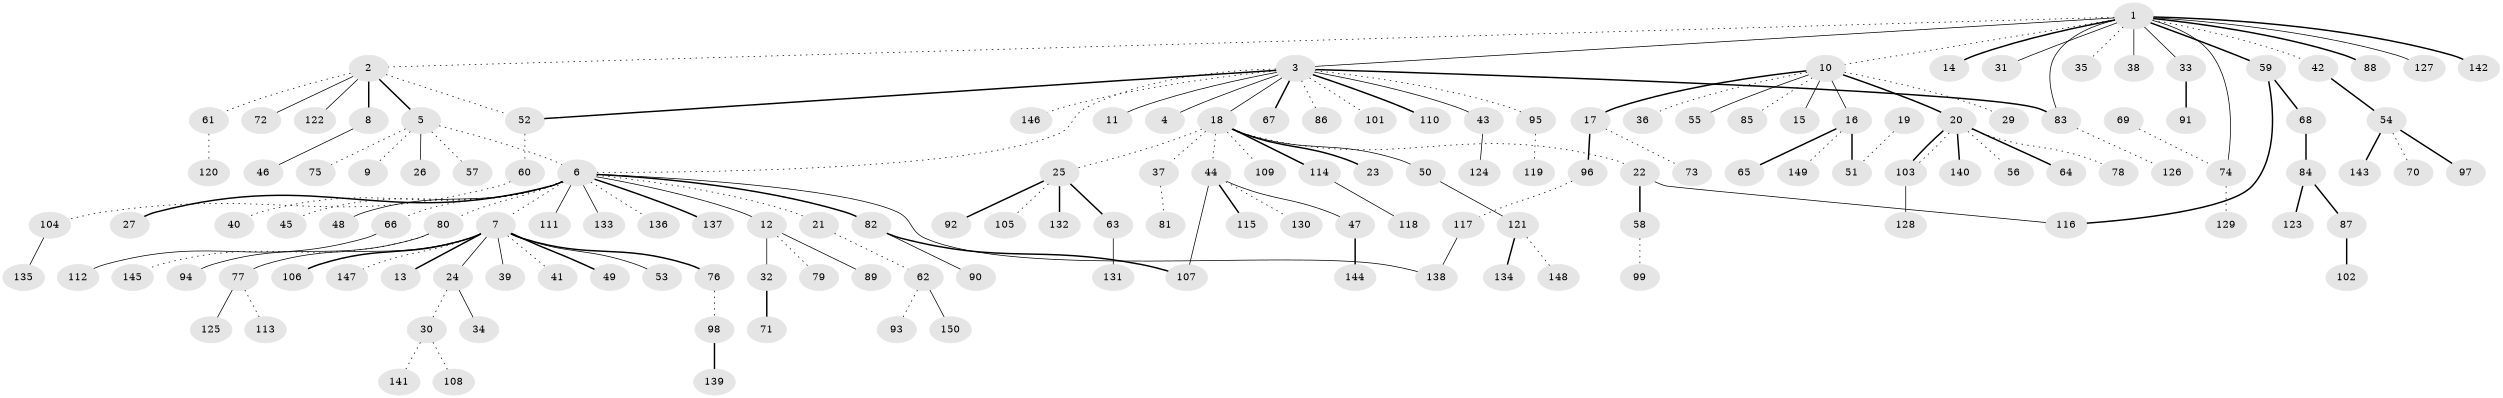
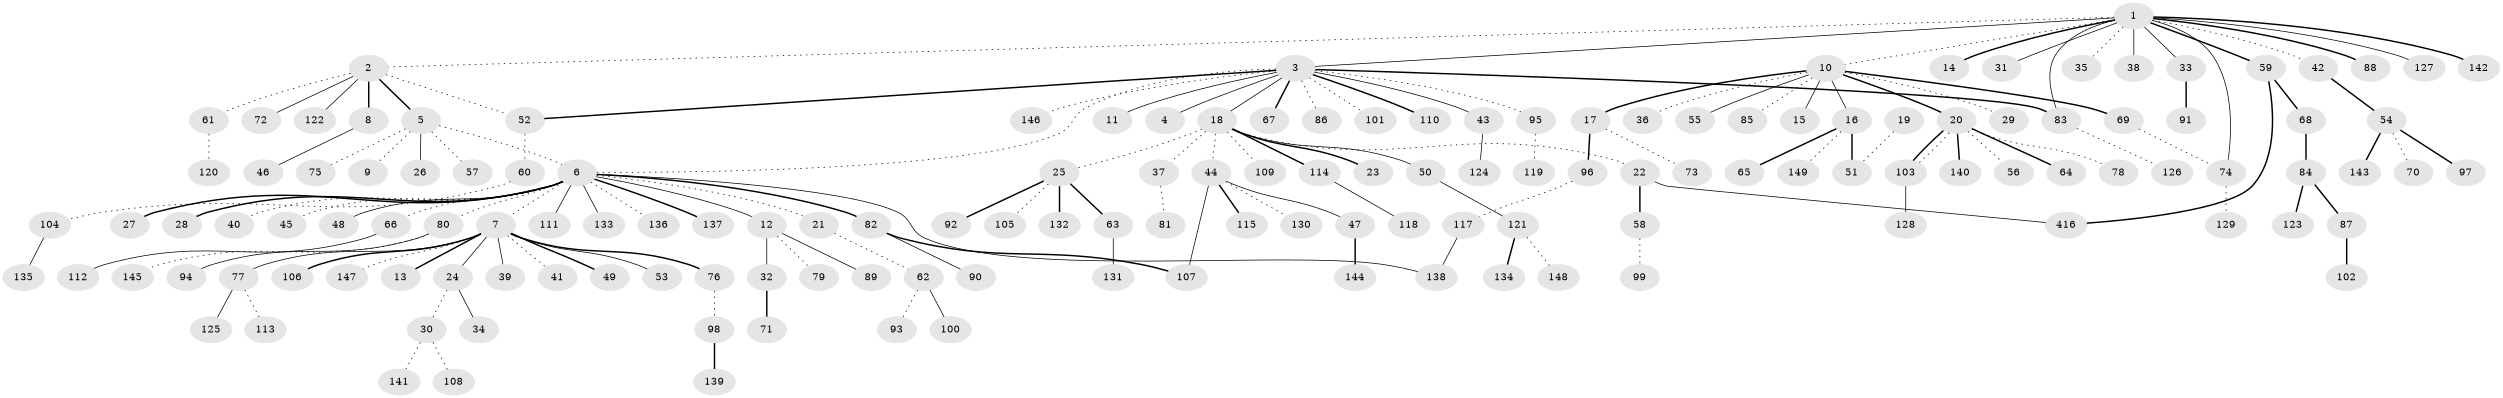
  graph {
    node [color=gray90 style=filled]
    edge [style=dotted]
    1
    2
    3
    10
    14
    31
    33
    35
    38
    42
    59
    74
    83
    88
    127
    142
    5
    8
    52
    61
    72
    122
    4
    6
    11
    18
    43
    67
    86
    95
    101
    110
    146
    15
    16
    17
    20
    29
    36
    55
    69
    85
    91
    54
-   116
+   116 [label=416]
    68
    129
    126
    9
    26
    57
    75
    46
    60
    120
    7
    12
    21
    27
+   28
    40
    45
    48
    66
    80
    82
    111
    133
    136
    137
    138
    22
    23
    25
    37
    44
    50
    109
    114
    124
    119
    13
    24
    39
    41
    49
    53
    76
    77
    106
    147
    32
    79
    89
    62
    112
    94
    145
    107
    90
    30
    34
    98
    113
    125
    65
    149
    51
    73
    96
    56
    64
    78
    103
    140
    71
    19
    117
    58
    63
    92
    105
    132
    81
    47
    115
    130
    121
    118
    128
    93
-   100 [label=150]
+   100
    99
    108
    141
    131
    70
    97
    143
    144
    134
    148
    104
    84
    135
    87
    123
    139
    102
    1 -- 2
    1 -- 3 [style=solid]
    1 -- 10
    1 -- 14 [style=bold]
    1 -- 31 [style=solid]
    1 -- 33 [style=solid]
    1 -- 35
    1 -- 38 [style=solid]
    1 -- 42
    1 -- 59 [style=bold]
    1 -- 74 [style=solid]
    1 -- 83 [style=solid]
    1 -- 88 [style=bold]
    1 -- 127 [style=solid]
    1 -- 142 [style=bold]
    2 -- 5 [style=bold]
    2 -- 8 [style=bold]
    2 -- 52
    2 -- 61
    2 -- 72 [style=solid]
    2 -- 122 [style=solid]
    3 -- 83 [style=bold]
    3 -- 52 [style=bold]
    3 -- 4 [style=solid]
    3 -- 6
    3 -- 11 [style=solid]
    3 -- 18 [style=solid]
    3 -- 43 [style=solid]
    3 -- 67 [style=bold]
    3 -- 86
    3 -- 95
    3 -- 101
    3 -- 110 [style=bold]
    3 -- 146
    10 -- 15 [style=solid]
    10 -- 16 [style=solid]
    10 -- 17 [style=bold]
    10 -- 20 [style=bold]
    10 -- 29
    10 -- 36
    10 -- 55 [style=solid]
+   10 -- 69 [style=bold]
    10 -- 85
    33 -- 91 [style=bold]
    42 -- 54 [style=bold]
    59 -- 116 [style=bold]
    59 -- 68 [style=bold]
    74 -- 129
    83 -- 126
    5 -- 6
    5 -- 9
    5 -- 26 [style=solid]
    5 -- 57
    5 -- 75
    8 -- 46 [style=solid]
    52 -- 60
    61 -- 120
    6 -- 7
    6 -- 12 [style=solid]
    6 -- 21
    6 -- 27 [style=bold]
+   6 -- 28 [style=bold]
    6 -- 40
    6 -- 45
    6 -- 48 [style=solid]
    6 -- 66
    6 -- 80
    6 -- 82 [style=bold]
    6 -- 111 [style=solid]
    6 -- 133 [style=solid]
    6 -- 136
    6 -- 137 [style=bold]
    6 -- 138 [style=solid]
    18 -- 22
    18 -- 23 [style=bold]
    18 -- 25
    18 -- 37
    18 -- 44
    18 -- 50 [style=solid]
    18 -- 109
    18 -- 114 [style=bold]
    43 -- 124 [style=solid]
    95 -- 119
    16 -- 65 [style=bold]
    16 -- 149
    16 -- 51 [style=bold]
    17 -- 73
    17 -- 96 [style=bold]
    20 -- 56
    20 -- 64 [style=bold]
    20 -- 78
    20 -- 103 [style=bold]
    20 -- 103
    20 -- 140 [style=bold]
    69 -- 74
    54 -- 70
    54 -- 97 [style=bold]
    54 -- 143 [style=bold]
    68 -- 84 [style=bold]
    60 -- 104
    7 -- 13 [style=bold]
    7 -- 24 [style=solid]
    7 -- 39 [style=solid]
    7 -- 41
    7 -- 49 [style=bold]
    7 -- 53 [style=solid]
    7 -- 76 [style=bold]
    7 -- 77 [style=solid]
    7 -- 106 [style=bold]
    7 -- 147
    12 -- 32 [style=solid]
    12 -- 79
    12 -- 89 [style=solid]
    21 -- 62
    66 -- 112 [style=solid]
    80 -- 94 [style=solid]
    80 -- 145
    82 -- 107 [style=bold]
    82 -- 90 [style=solid]
    22 -- 116 [style=solid]
    22 -- 58 [style=bold]
    25 -- 63 [style=bold]
    25 -- 92 [style=bold]
    25 -- 105
    25 -- 132 [style=bold]
    37 -- 81
    44 -- 107 [style=solid]
    44 -- 47 [style=solid]
    44 -- 115 [style=bold]
    44 -- 130
    50 -- 121 [style=solid]
    114 -- 118 [style=solid]
    24 -- 30
    24 -- 34 [style=solid]
    76 -- 98
    77 -- 113
    77 -- 125 [style=solid]
    32 -- 71 [style=bold]
    62 -- 93
    62 -- 100 [style=solid]
    30 -- 108
    30 -- 141
    98 -- 139 [style=bold]
    96 -- 117
    103 -- 128 [style=solid]
    19 -- 51
    117 -- 138 [style=solid]
    58 -- 99
    63 -- 131 [style=solid]
    47 -- 144 [style=bold]
    121 -- 134 [style=bold]
    121 -- 148
    104 -- 135 [style=solid]
    84 -- 87 [style=bold]
    84 -- 123 [style=bold]
    87 -- 102 [style=bold]
  }
